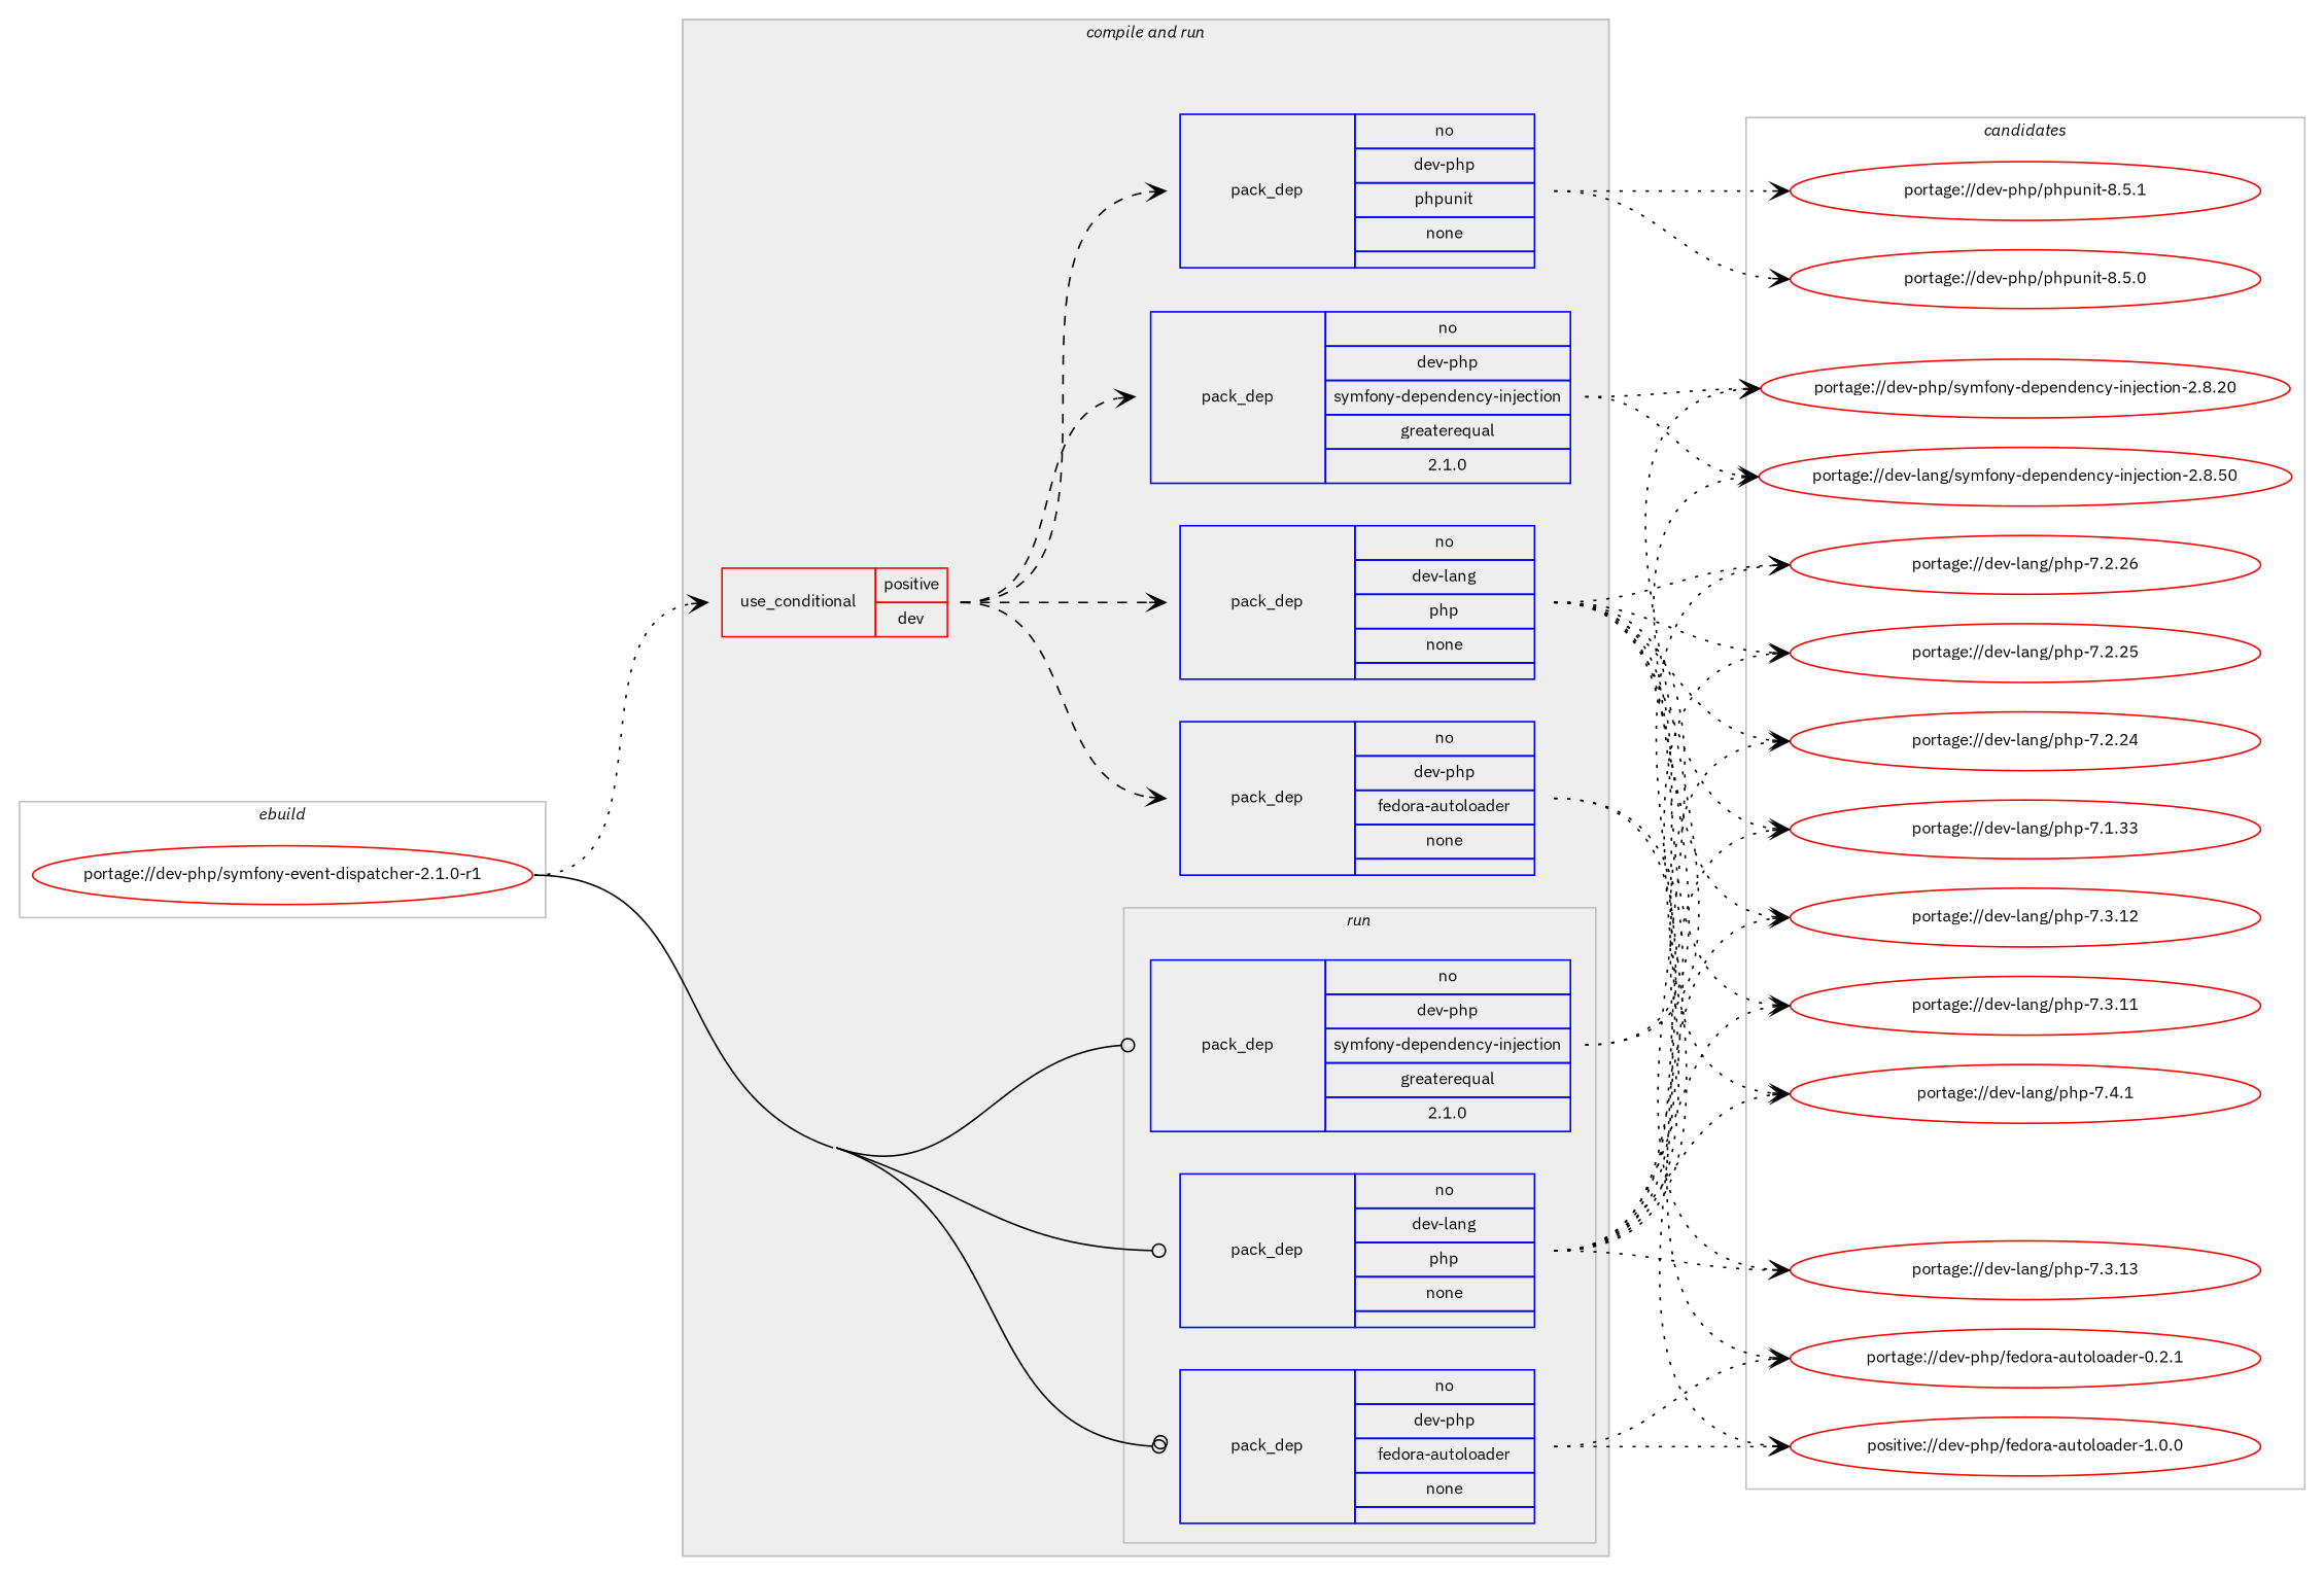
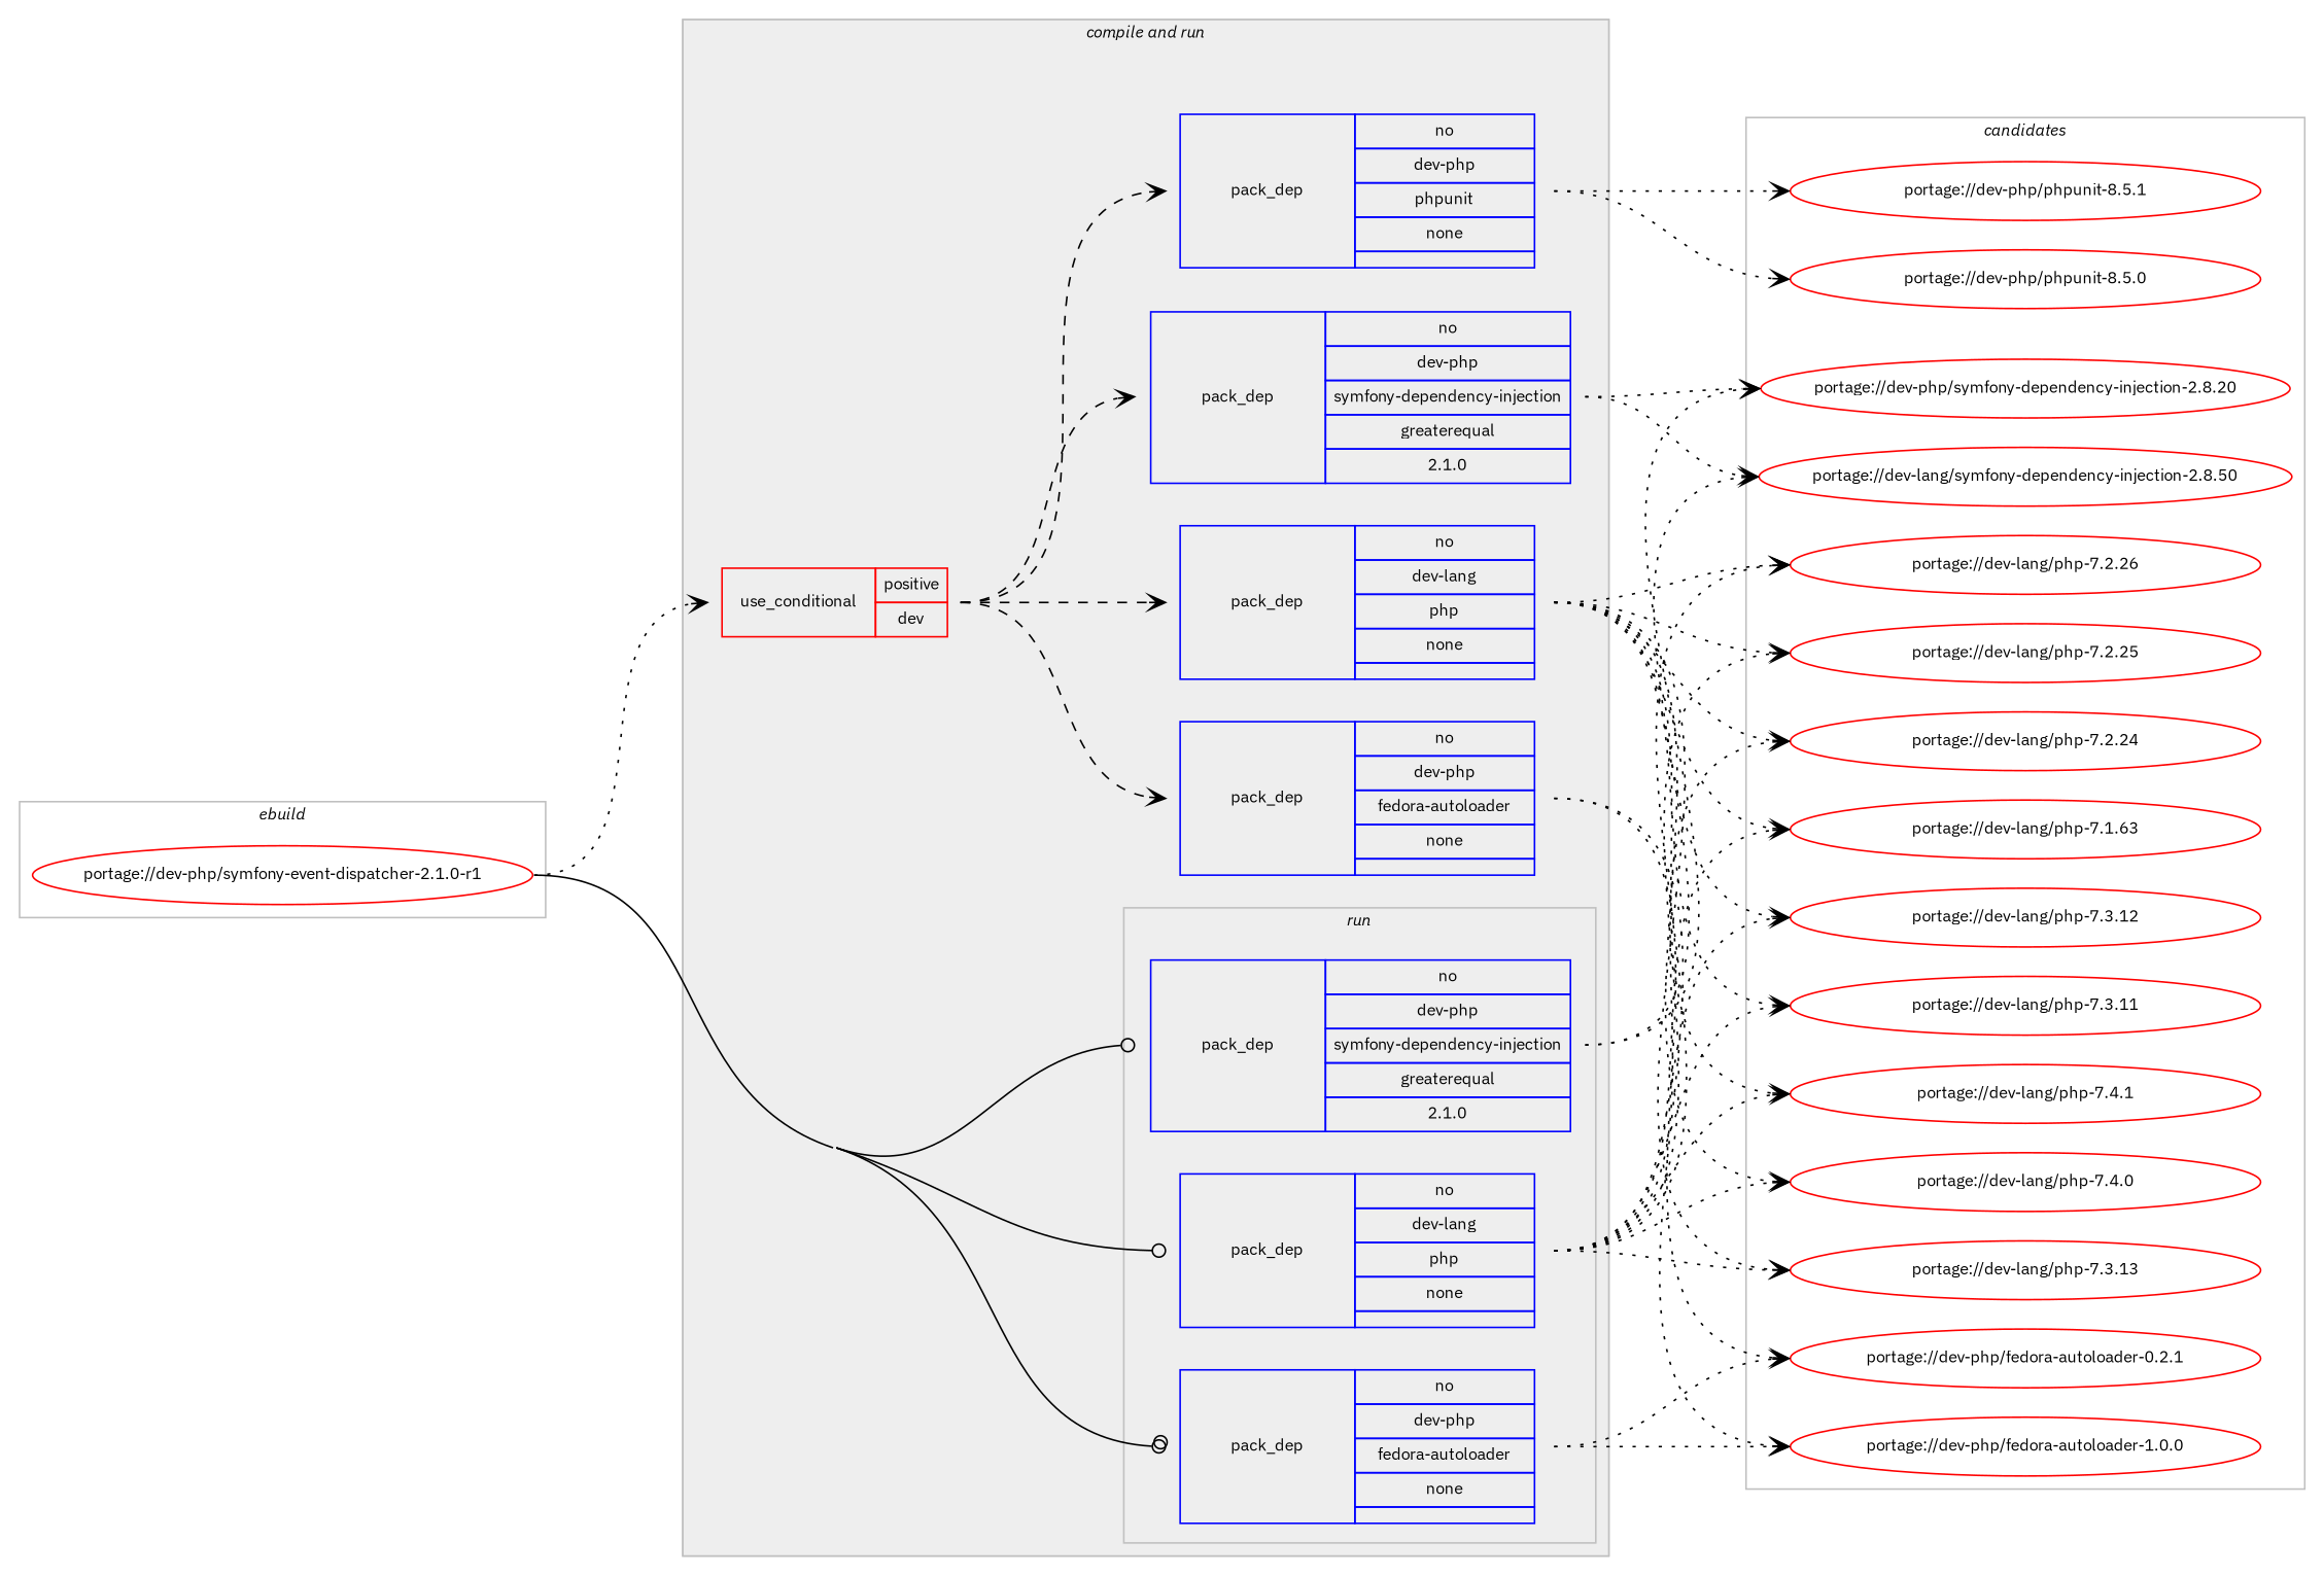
  digraph {
    compound=true
    concentrate=true
    fontname="IBM Plex Sans"
    fontsize=10
    newrank=true
    rankdir=LR
    ranksep=1.5
    node [color=red fontname="IBM Plex Sans" fontsize=10]
    edge [arrowhead=vee fontname="IBM Plex Sans" headport=w style=dotted tailport=e weight=100]
    n1 [label="portage://dev-php/symfony-event-dispatcher-2.1.0-r1" width=4]
    n2 [color=blue label=<<TABLE BORDER="0" CELLBORDER="1" CELLSPACING="0" CELLPADDING="4" WIDTH="220"><TR><TD ROWSPAN="6" CELLPADDING="30">pack_dep</TD></TR><TR><TD WIDTH="110">no</TD></TR><TR><TD>dev-lang</TD></TR><TR><TD>php</TD></TR><TR><TD>none</TD></TR><TR><TD></TD></TR></TABLE>> shape=none]
    n3 [color=blue label=<<TABLE BORDER="0" CELLBORDER="1" CELLSPACING="0" CELLPADDING="4" WIDTH="220"><TR><TD ROWSPAN="6" CELLPADDING="30">pack_dep</TD></TR><TR><TD WIDTH="110">no</TD></TR><TR><TD>dev-php</TD></TR><TR><TD>fedora-autoloader</TD></TR><TR><TD>none</TD></TR><TR><TD></TD></TR></TABLE>> shape=none]
    n4 [color=blue label=<<TABLE BORDER="0" CELLBORDER="1" CELLSPACING="0" CELLPADDING="4" WIDTH="220"><TR><TD ROWSPAN="6" CELLPADDING="30">pack_dep</TD></TR><TR><TD WIDTH="110">no</TD></TR><TR><TD>dev-php</TD></TR><TR><TD>symfony-dependency-injection</TD></TR><TR><TD>greaterequal</TD></TR><TR><TD>2.1.0</TD></TR></TABLE>> shape=none]
    n5 [color=blue label=<<TABLE BORDER="0" CELLBORDER="1" CELLSPACING="0" CELLPADDING="4" WIDTH="220"><TR><TD ROWSPAN="6" CELLPADDING="30">pack_dep</TD></TR><TR><TD WIDTH="110">no</TD></TR><TR><TD>dev-php</TD></TR><TR><TD>phpunit</TD></TR><TR><TD>none</TD></TR><TR><TD></TD></TR></TABLE>> shape=none]
    n6 [label=<<TABLE BORDER="0" CELLBORDER="1" CELLSPACING="0" CELLPADDING="4"><TR><TD ROWSPAN="3" CELLPADDING="10">use_conditional</TD></TR><TR><TD>positive</TD></TR><TR><TD>dev</TD></TR></TABLE>> shape=none]
    n7 [color=blue label=<<TABLE BORDER="0" CELLBORDER="1" CELLSPACING="0" CELLPADDING="4" WIDTH="220"><TR><TD ROWSPAN="6" CELLPADDING="30">pack_dep</TD></TR><TR><TD WIDTH="110">no</TD></TR><TR><TD>dev-lang</TD></TR><TR><TD>php</TD></TR><TR><TD>none</TD></TR><TR><TD></TD></TR></TABLE>> shape=none]
    n8 [color=blue label=<<TABLE BORDER="0" CELLBORDER="1" CELLSPACING="0" CELLPADDING="4" WIDTH="220"><TR><TD ROWSPAN="6" CELLPADDING="30">pack_dep</TD></TR><TR><TD WIDTH="110">no</TD></TR><TR><TD>dev-php</TD></TR><TR><TD>fedora-autoloader</TD></TR><TR><TD>none</TD></TR><TR><TD></TD></TR></TABLE>> shape=none]
    n9 [color=blue label=<<TABLE BORDER="0" CELLBORDER="1" CELLSPACING="0" CELLPADDING="4" WIDTH="220"><TR><TD ROWSPAN="6" CELLPADDING="30">pack_dep</TD></TR><TR><TD WIDTH="110">no</TD></TR><TR><TD>dev-php</TD></TR><TR><TD>symfony-dependency-injection</TD></TR><TR><TD>greaterequal</TD></TR><TR><TD>2.1.0</TD></TR></TABLE>> shape=none]
    n10 [label="portage://dev-lang/php-7.4.1" width=4]
+   n11 [label="portage://dev-lang/php-7.4.0" width=4]
    n12 [label="portage://dev-lang/php-7.3.13" width=4]
    n13 [label="portage://dev-lang/php-7.3.12" width=4]
    n14 [label="portage://dev-lang/php-7.3.11" width=4]
    n15 [label="portage://dev-lang/php-7.2.26" width=4]
    n16 [label="portage://dev-lang/php-7.2.25" width=4]
    n17 [label="portage://dev-lang/php-7.2.24" width=4]
-   n18 [label="portage://dev-lang/php-7.1.33" width=4]
-   n19 [label="positive://dev-php/fedora-autoloader-1.0.0" width=4]
+   n18 [label="portage://dev-lang/php-7.1.63" width=4]
+   n19 [label="portage://dev-php/fedora-autoloader-1.0.0" width=4]
    n20 [label="portage://dev-php/fedora-autoloader-0.2.1" width=4]
    n21 [label="portage://dev-lang/symfony-dependency-injection-2.8.50" width=4]
    n22 [label="portage://dev-php/symfony-dependency-injection-2.8.20" width=4]
    n23 [label="portage://dev-php/phpunit-8.5.1" width=4]
    n24 [label="portage://dev-php/phpunit-8.5.0" width=4]
    subgraph cluster_1 {
      color=gray
      label=<<i>ebuild</i>>
      n1
    }
    subgraph cluster_2 {
      color=gray
      label=<<i>dependencies</i>>
      subgraph cluster_3 {
        color=gray
        fillcolor="#eeeeee"
        label=<<i>compile</i>>
        style=filled
        subgraph sub_4 {
          color=gray
          fillcolor="#eeeeee"
          label=<<i>compile</i>>
          style=filled
          n6
          subgraph sub_5 {
            color=gray
            fillcolor="#eeeeee"
            label=<<i>compile</i>>
            style=filled
            n2
          }
          subgraph sub_6 {
            color=gray
            fillcolor="#eeeeee"
            label=<<i>compile</i>>
            style=filled
            n3
          }
          subgraph sub_7 {
            color=gray
            fillcolor="#eeeeee"
            label=<<i>compile</i>>
            style=filled
            n4
          }
          subgraph sub_8 {
            color=gray
            fillcolor="#eeeeee"
            label=<<i>compile</i>>
            style=filled
            n5
          }
        }
      }
      subgraph cluster_9 {
        color=gray
        fillcolor="#eeeeee"
        label=<<i>compile and run</i>>
        style=filled
      }
      subgraph cluster_10 {
        color=gray
        fillcolor="#eeeeee"
        label=<<i>run</i>>
        style=filled
        subgraph sub_11 {
          color=gray
          fillcolor="#eeeeee"
          label=<<i>run</i>>
          style=filled
          n7
        }
        subgraph sub_12 {
          color=gray
          fillcolor="#eeeeee"
          label=<<i>run</i>>
          style=filled
          n8
        }
        subgraph sub_13 {
          color=gray
          fillcolor="#eeeeee"
          label=<<i>run</i>>
          style=filled
          n9
        }
      }
    }
    subgraph cluster_14 {
      color=gray
      label=<<i>candidates</i>>
      rank=same
      subgraph sub_15 {
        color=black
        label=<<i>candidates</i>>
        nodesep=1
        rank=same
        n10
+       n11
        n12
        n13
        n14
        n15
        n16
        n17
        n18
      }
      subgraph sub_16 {
        color=black
        label=<<i>candidates</i>>
        nodesep=1
        rank=same
        n19
        n20
      }
      subgraph sub_17 {
        color=black
        label=<<i>candidates</i>>
        nodesep=1
        rank=same
        n21
        n22
      }
      subgraph sub_18 {
        color=black
        label=<<i>candidates</i>>
        nodesep=1
        rank=same
        n23
        n24
      }
      subgraph sub_19 {
        color=black
        label=<<i>candidates</i>>
        nodesep=1
        rank=same
        n10
+       n11
        n12
        n13
        n14
        n15
        n16
        n17
        n18
      }
      subgraph sub_20 {
        color=black
        label=<<i>candidates</i>>
        nodesep=1
        rank=same
        n19
        n20
      }
      subgraph sub_21 {
        color=black
        label=<<i>candidates</i>>
        nodesep=1
        rank=same
        n21
        n22
      }
    }
    n1 -> n6 [weight=20]
    n1 -> n7 [arrowhead=odot style=solid weight=20]
    n1 -> n8 [arrowhead=odot style=solid weight=20]
    n1 -> n9 [arrowhead=odot style=solid weight=20]
    n2 -> n10
+   n2 -> n11
    n2 -> n12
    n2 -> n13
    n2 -> n14
    n2 -> n15
    n2 -> n16
    n2 -> n17
    n2 -> n18
    n3 -> n19
    n3 -> n20
    n4 -> n21
    n4 -> n22
    n5 -> n23
    n5 -> n24
    n6 -> n2 [style=dashed weight=20]
    n6 -> n3 [style=dashed weight=20]
    n6 -> n4 [style=dashed weight=20]
    n6 -> n5 [style=dashed weight=20]
    n7 -> n10
+   n7 -> n11
    n7 -> n12
    n7 -> n13
    n7 -> n14
    n7 -> n15
    n7 -> n16
    n7 -> n17
    n7 -> n18
    n8 -> n19
    n8 -> n20
    n9 -> n21
    n9 -> n22
  }
